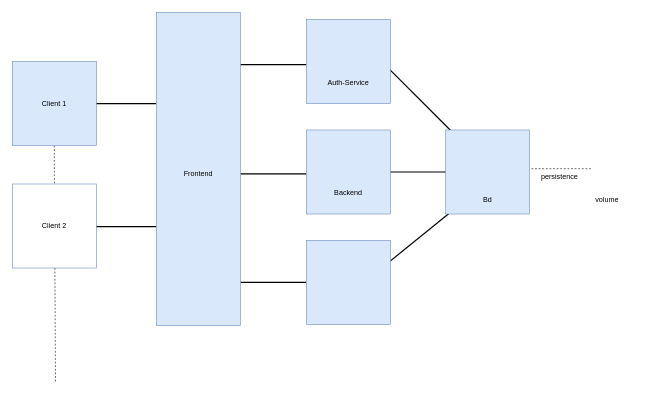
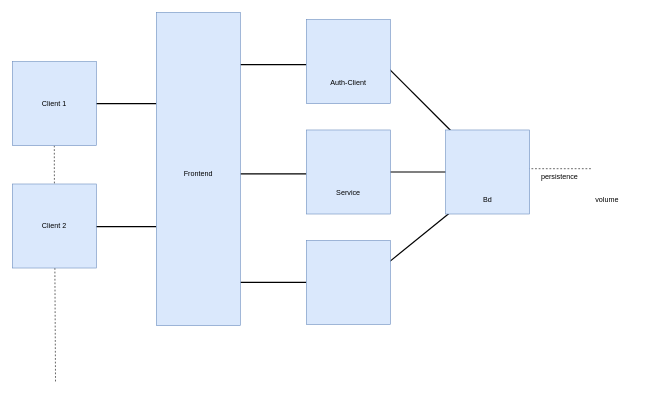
  <mxCell id="0" />
  <mxCell id="1" parent="0" />
  <mxCell id="2" value="" style="endArrow=none;dashed=1;html=1;rounded=0;" edge="1" parent="1" source="25"><mxGeometry width="50" height="50" relative="1" as="geometry"><mxPoint x="-83" y="269" as="sourcePoint" /><mxPoint x="92" y="636" as="targetPoint" /><Array as="points"><mxPoint x="90" y="277" /></Array></mxGeometry></mxCell>
  <mxCell id="3" value="" style="endArrow=none;dashed=1;html=1;rounded=0;" edge="1" parent="1"><mxGeometry width="50" height="50" relative="1" as="geometry"><mxPoint x="867" y="280.5" as="sourcePoint" /><mxPoint x="987" y="280.5" as="targetPoint" /><Array as="points" /></mxGeometry></mxCell>
  <mxCell id="4" value="" style="line;strokeWidth=2;direction=south;html=1;rotation=90;rounded=0;" vertex="1" parent="1"><mxGeometry x="450" y="52" width="10" height="110" as="geometry" /></mxCell>
  <mxCell id="5" value="" style="line;strokeWidth=2;direction=south;html=1;rotation=90;rounded=0;" vertex="1" parent="1"><mxGeometry x="450" y="234" width="10" height="110" as="geometry" /></mxCell>
  <mxCell id="6" value="" style="line;strokeWidth=2;direction=south;html=1;rotation=90;rounded=0;" vertex="1" parent="1"><mxGeometry x="450" y="415" width="10" height="110" as="geometry" /></mxCell>
  <mxCell id="7" value="" style="line;strokeWidth=2;direction=south;html=1;rotation=-90;rounded=0;" vertex="1" parent="1"><mxGeometry x="200" y="117" width="10" height="110" as="geometry" /></mxCell>
  <mxCell id="8" value="" style="line;strokeWidth=2;direction=south;html=1;rotation=-90;rounded=0;" vertex="1" parent="1"><mxGeometry x="195" y="317" width="10" height="120" as="geometry" /></mxCell>
  <mxCell id="9" value="" style="line;strokeWidth=2;direction=south;html=1;rotation=51;rounded=0;" vertex="1" parent="1"><mxGeometry x="700" y="317" width="10" height="145.21" as="geometry" /></mxCell>
  <mxCell id="10" value="" style="line;strokeWidth=2;direction=south;html=1;rotation=-45;rounded=0;" vertex="1" parent="1"><mxGeometry x="694.9" y="79.9" width="15" height="178" as="geometry" /></mxCell>
  <mxCell id="11" value="" style="line;strokeWidth=2;direction=south;html=1;rotation=90;rounded=0;" vertex="1" parent="1"><mxGeometry x="684.9" y="213.39" width="10" height="145.21" as="geometry" /></mxCell>
  <mxCell id="12" value="&lt;div align=&quot;center&quot; style=&quot;line-height: 220%;&quot;&gt;&lt;br&gt;&lt;/div&gt;" style="whiteSpace=wrap;html=1;aspect=fixed;fillColor=#dae8fc;strokeColor=#6c8ebf;align=center;rounded=0;" vertex="1" parent="1"><mxGeometry x="510" y="32" width="140" height="140" as="geometry" /></mxCell>
  <mxCell id="13" value="" style="shape=image;html=1;verticalAlign=top;verticalLabelPosition=bottom;labelBackgroundColor=#ffffff;imageAspect=0;aspect=fixed;image=https://cdn1.iconfinder.com/data/icons/unicons-line-vol-3/24/docker-128.png;rounded=0;" vertex="1" parent="1"><mxGeometry x="551" y="52" width="58" height="58" as="geometry" /></mxCell>
- <mxCell id="14" value="Auth-Service" style="text;html=1;align=center;verticalAlign=middle;whiteSpace=wrap;rounded=0;" vertex="1" parent="1"><mxGeometry x="525" y="122" width="110" height="30" as="geometry" /></mxCell>
+ <mxCell id="14" value="Auth-Client" style="text;html=1;align=center;verticalAlign=middle;whiteSpace=wrap;rounded=0;" vertex="1" parent="1"><mxGeometry x="525" y="122" width="110" height="30" as="geometry" /></mxCell>
  <mxCell id="15" value="&lt;div align=&quot;center&quot; style=&quot;line-height: 220%;&quot;&gt;&lt;br&gt;&lt;/div&gt;" style="whiteSpace=wrap;html=1;aspect=fixed;fillColor=#dae8fc;strokeColor=#6c8ebf;align=center;rounded=0;" vertex="1" parent="1"><mxGeometry x="510" y="400" width="140" height="140" as="geometry" /></mxCell>
  <mxCell id="16" value="" style="shape=image;html=1;verticalAlign=top;verticalLabelPosition=bottom;labelBackgroundColor=#ffffff;imageAspect=0;aspect=fixed;image=https://cdn1.iconfinder.com/data/icons/unicons-line-vol-3/24/docker-128.png;rounded=0;" vertex="1" parent="1"><mxGeometry x="551" y="420" width="58" height="58" as="geometry" /></mxCell>
  <mxCell id="17" value="&lt;div align=&quot;center&quot; style=&quot;line-height: 220%;&quot;&gt;&lt;br&gt;&lt;/div&gt;" style="whiteSpace=wrap;html=1;aspect=fixed;fillColor=#dae8fc;strokeColor=#6c8ebf;align=center;rounded=0;" vertex="1" parent="1"><mxGeometry x="510" y="216" width="140" height="140" as="geometry" /></mxCell>
  <mxCell id="18" value="" style="shape=image;html=1;verticalAlign=top;verticalLabelPosition=bottom;labelBackgroundColor=#ffffff;imageAspect=0;aspect=fixed;image=https://cdn1.iconfinder.com/data/icons/unicons-line-vol-3/24/docker-128.png;imageBackground=none;imageBorder=none;rounded=0;" vertex="1" parent="1"><mxGeometry x="551" y="236" width="58" height="58" as="geometry" /></mxCell>
- <mxCell id="19" value="Backend" style="text;html=1;align=center;verticalAlign=middle;whiteSpace=wrap;rounded=0;" vertex="1" parent="1"><mxGeometry x="525" y="306" width="110" height="30" as="geometry" /></mxCell>
+ <mxCell id="19" value="Service" style="text;html=1;align=center;verticalAlign=middle;whiteSpace=wrap;rounded=0;" vertex="1" parent="1"><mxGeometry x="525" y="306" width="110" height="30" as="geometry" /></mxCell>
  <mxCell id="20" value="&lt;div align=&quot;center&quot; style=&quot;line-height: 220%;&quot;&gt;&lt;br&gt;&lt;/div&gt;" style="whiteSpace=wrap;html=1;aspect=fixed;fillColor=#dae8fc;strokeColor=#6c8ebf;align=center;rounded=0;" vertex="1" parent="1"><mxGeometry x="742" y="216" width="140" height="140" as="geometry" /></mxCell>
  <mxCell id="21" value="" style="rounded=0;whiteSpace=wrap;html=1;fillColor=#dae8fc;strokeColor=#6c8ebf;" vertex="1" parent="1"><mxGeometry x="260" y="20" width="140" height="522" as="geometry" /></mxCell>
  <mxCell id="22" value="" style="shape=image;html=1;verticalAlign=top;verticalLabelPosition=bottom;labelBackgroundColor=#ffffff;imageAspect=0;aspect=fixed;image=https://cdn1.iconfinder.com/data/icons/unicons-line-vol-3/24/docker-128.png;imageBackground=none;imageBorder=none;rounded=0;" vertex="1" parent="1"><mxGeometry x="302" y="216" width="58" height="58" as="geometry" /></mxCell>
  <mxCell id="23" value="Frontend" style="text;html=1;align=center;verticalAlign=middle;whiteSpace=wrap;rounded=0;" vertex="1" parent="1"><mxGeometry x="275" y="274" width="110" height="30" as="geometry" /></mxCell>
- <mxCell id="24" value="Client 2" style="whiteSpace=wrap;html=1;aspect=fixed;fillColor=#ffffff;strokeColor=#6c8ebf;align=center;rounded=0;" vertex="1" parent="1"><mxGeometry x="20" y="306" width="140" height="140" as="geometry" /></mxCell>
+ <mxCell id="24" value="Client 2" style="whiteSpace=wrap;html=1;aspect=fixed;fillColor=#dae8fc;strokeColor=#6c8ebf;align=center;rounded=0;" vertex="1" parent="1"><mxGeometry x="20" y="306" width="140" height="140" as="geometry" /></mxCell>
  <mxCell id="25" value="Client 1" style="whiteSpace=wrap;html=1;aspect=fixed;fillColor=#dae8fc;strokeColor=#6c8ebf;align=center;rounded=0;" vertex="1" parent="1"><mxGeometry x="20" y="102" width="140" height="140" as="geometry" /></mxCell>
  <mxCell id="26" value="" style="shape=image;html=1;verticalAlign=top;verticalLabelPosition=bottom;labelBackgroundColor=#ffffff;imageAspect=0;aspect=fixed;image=https://cdn1.iconfinder.com/data/icons/unicons-line-vol-2/24/database-128.png;rounded=0;" vertex="1" parent="1"><mxGeometry x="761" y="221.61" width="102" height="102" as="geometry" /></mxCell>
  <mxCell id="27" value="Bd" style="text;html=1;align=center;verticalAlign=middle;whiteSpace=wrap;rounded=0;" vertex="1" parent="1"><mxGeometry x="757" y="317" width="110" height="30" as="geometry" /></mxCell>
  <mxCell id="28" value="&lt;div&gt;persistence&lt;/div&gt;" style="text;html=1;align=center;verticalAlign=middle;whiteSpace=wrap;rounded=0;" vertex="1" parent="1"><mxGeometry x="877" y="280" width="110" height="30" as="geometry" /></mxCell>
  <mxCell id="29" value="volume" style="text;html=1;align=center;verticalAlign=middle;whiteSpace=wrap;rounded=0;" vertex="1" parent="1"><mxGeometry x="956" y="317" width="110" height="30" as="geometry" /></mxCell>
  <mxCell id="30" value="" style="shape=image;html=1;verticalAlign=top;verticalLabelPosition=bottom;labelBackgroundColor=#ffffff;imageAspect=0;aspect=fixed;image=https://cdn1.iconfinder.com/data/icons/unicons-line-vol-2/24/database-128.png;rounded=0;" vertex="1" parent="1"><mxGeometry x="960" y="221.61" width="106" height="106" as="geometry" /></mxCell>
